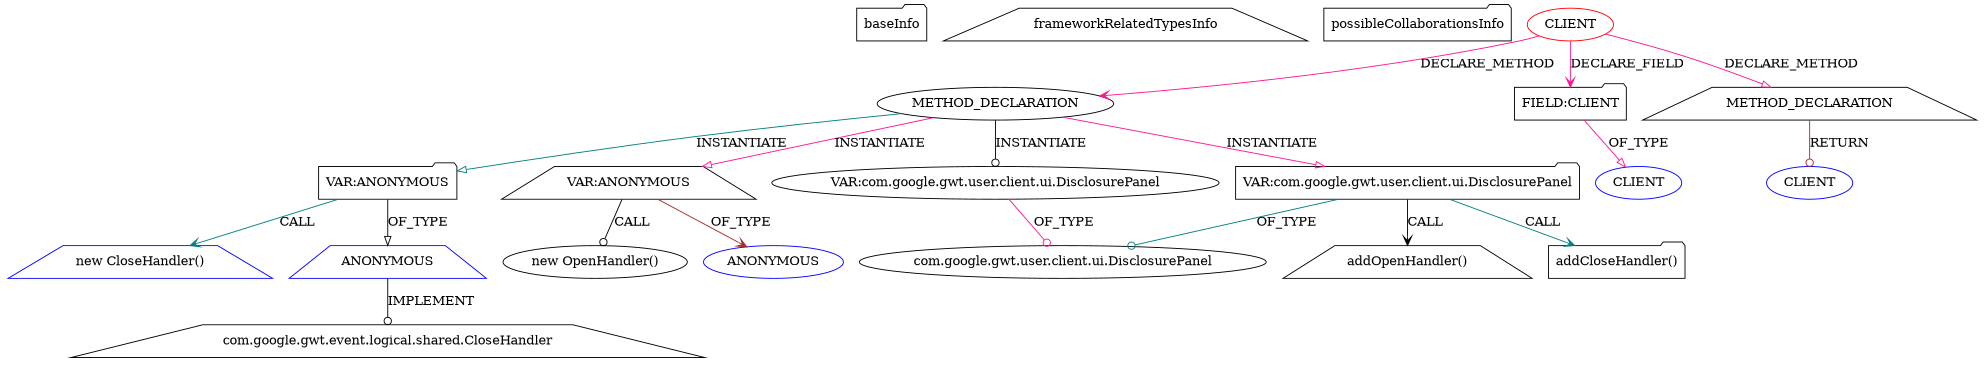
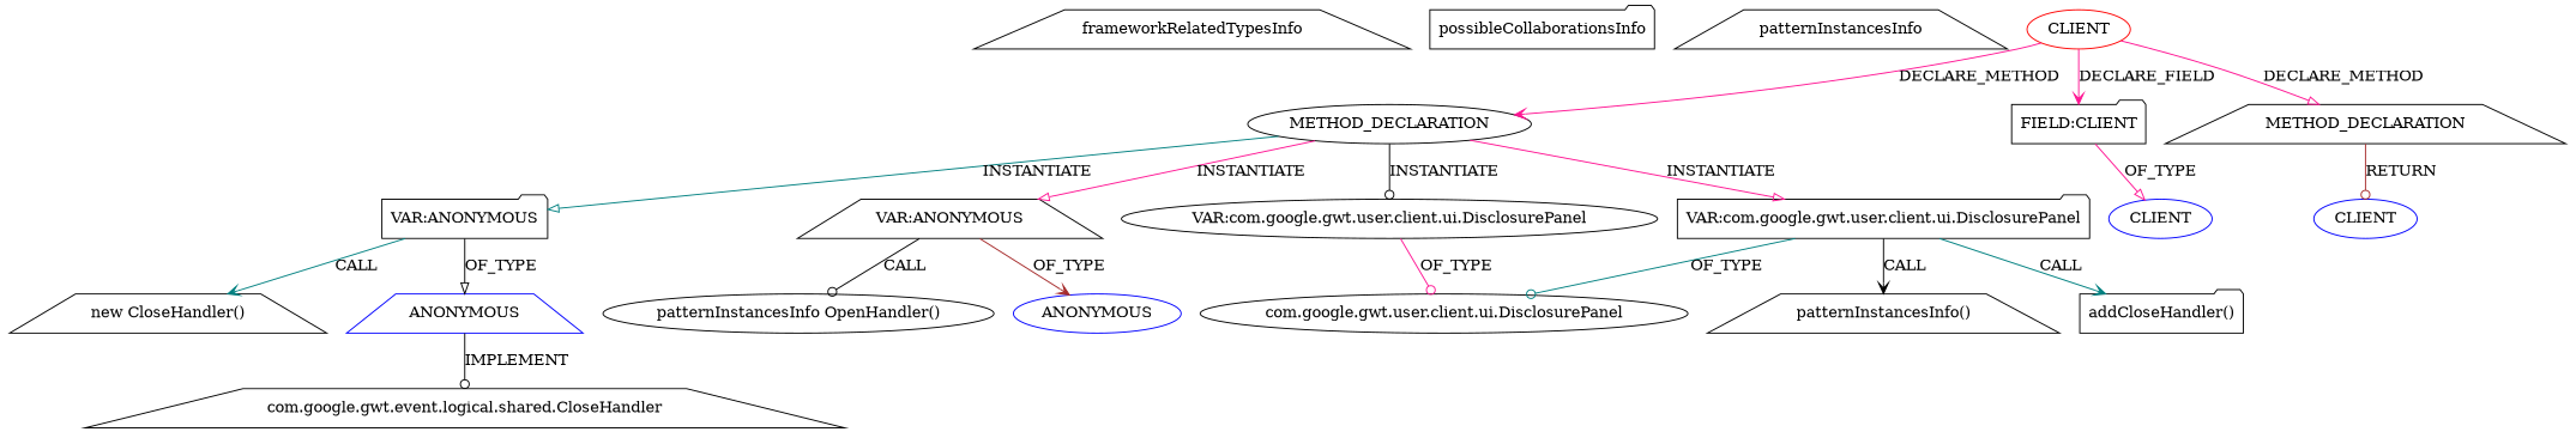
  digraph {
    fontname="DejaVu Serif"
    node [fontname="DejaVu Serif" shape=trapezium isFrameworkType=false]
    edge [arrowhead=odot color=deeppink fontname="DejaVu Serif"]
-   baseInfo [category=pattern graphId=1818 isAnonymous=false possibleRelation=false shape=folder isFrameworkType=""]
    frameworkRelatedTypesInfo [isFrameworkType=""]
    possibleCollaborationsInfo [shape=folder isFrameworkType=""]
-   n5 [label="new OpenHandler()" shape=ellipse vertexType=CONSTRUCTOR_CALL]
+   patternInstancesInfo [0="woox-serverapp~/woox-serverapp/serverapp-master/src/wooxes/net/shared/Ordinador.java~Ordinador~4662" 1="Peppe-Depot~/Peppe-Depot/Depot-master/src/com/jensjansson/depot/client/ui/DepotConnector.java~DepotConnector~382" isFrameworkType=""]
+   n5 [label="patternInstancesInfo OpenHandler()" shape=ellipse vertexType=CONSTRUCTOR_CALL]
    n6 [label="VAR:ANONYMOUS" vertexType=VARIABLE_EXPRESION]
    n7 [color=blue label=ANONYMOUS shape=ellipse vertexType=REFERENCE_ANONYMOUS_DECLARATION]
    n8 [label=METHOD_DECLARATION shape=ellipse vertexType=CLIENT_METHOD_DECLARATION]
    n9 [label="VAR:com.google.gwt.user.client.ui.DisclosurePanel" shape=folder vertexType=VARIABLE_EXPRESION]
    n10 [label="VAR:com.google.gwt.user.client.ui.DisclosurePanel" shape=ellipse vertexType=VARIABLE_EXPRESION]
    n11 [label="VAR:ANONYMOUS" shape=folder vertexType=VARIABLE_EXPRESION]
    n12 [label="com.google.gwt.user.client.ui.DisclosurePanel" shape=ellipse vertexType=FRAMEWORK_CLASS_TYPE]
    n13 [label="addCloseHandler()" shape=folder vertexType=INSIDE_CALL]
-   n14 [label="addOpenHandler()" vertexType=INSIDE_CALL]
+   n14 [label="patternInstancesInfo()" vertexType=INSIDE_CALL]
    n15 [color=blue label=ANONYMOUS vertexType=REFERENCE_ANONYMOUS_DECLARATION]
-   n16 [label="new CloseHandler()" vertexType=CONSTRUCTOR_CALL color=blue]
+   n16 [label="new CloseHandler()" vertexType=CONSTRUCTOR_CALL]
    n17 [color=red label=CLIENT shape=ellipse vertexType=ROOT_CLIENT_CLASS_DECLARATION]
    n18 [label="FIELD:CLIENT" shape=folder vertexType=FIELD_DECLARATION]
    n19 [label=METHOD_DECLARATION vertexType=CLIENT_METHOD_DECLARATION]
    n20 [color=blue label=CLIENT shape=ellipse vertexType=REFERENCE_CLIENT_CLASS_DECLARATION]
    n21 [color=blue label=CLIENT shape=ellipse vertexType=REFERENCE_CLIENT_CLASS_DECLARATION]
    n22 [label="com.google.gwt.event.logical.shared.CloseHandler" vertexType=FRAMEWORK_INTERFACE_TYPE]
    n6 -> n5 [color=black label=CALL]
    n6 -> n7 [arrowhead=vee color=brown label=OF_TYPE]
    n8 -> n6 [arrowhead=onormal label=INSTANTIATE]
    n8 -> n9 [arrowhead=onormal label=INSTANTIATE]
    n8 -> n10 [color=black label=INSTANTIATE]
    n8 -> n11 [arrowhead=onormal color=teal label=INSTANTIATE]
    n9 -> n12 [color=teal label=OF_TYPE]
    n9 -> n13 [arrowhead=vee color=teal label=CALL]
    n9 -> n14 [arrowhead=vee color=black label=CALL]
    n10 -> n12 [label=OF_TYPE]
    n11 -> n15 [arrowhead=onormal color=black label=OF_TYPE]
    n11 -> n16 [arrowhead=vee color=teal label=CALL]
    n15 -> n22 [color=black label=IMPLEMENT]
    n17 -> n8 [arrowhead=vee label=DECLARE_METHOD]
    n17 -> n18 [arrowhead=vee label=DECLARE_FIELD]
    n17 -> n19 [arrowhead=onormal label=DECLARE_METHOD]
    n18 -> n20 [arrowhead=onormal label=OF_TYPE]
    n19 -> n21 [color=brown label=RETURN]
  }
